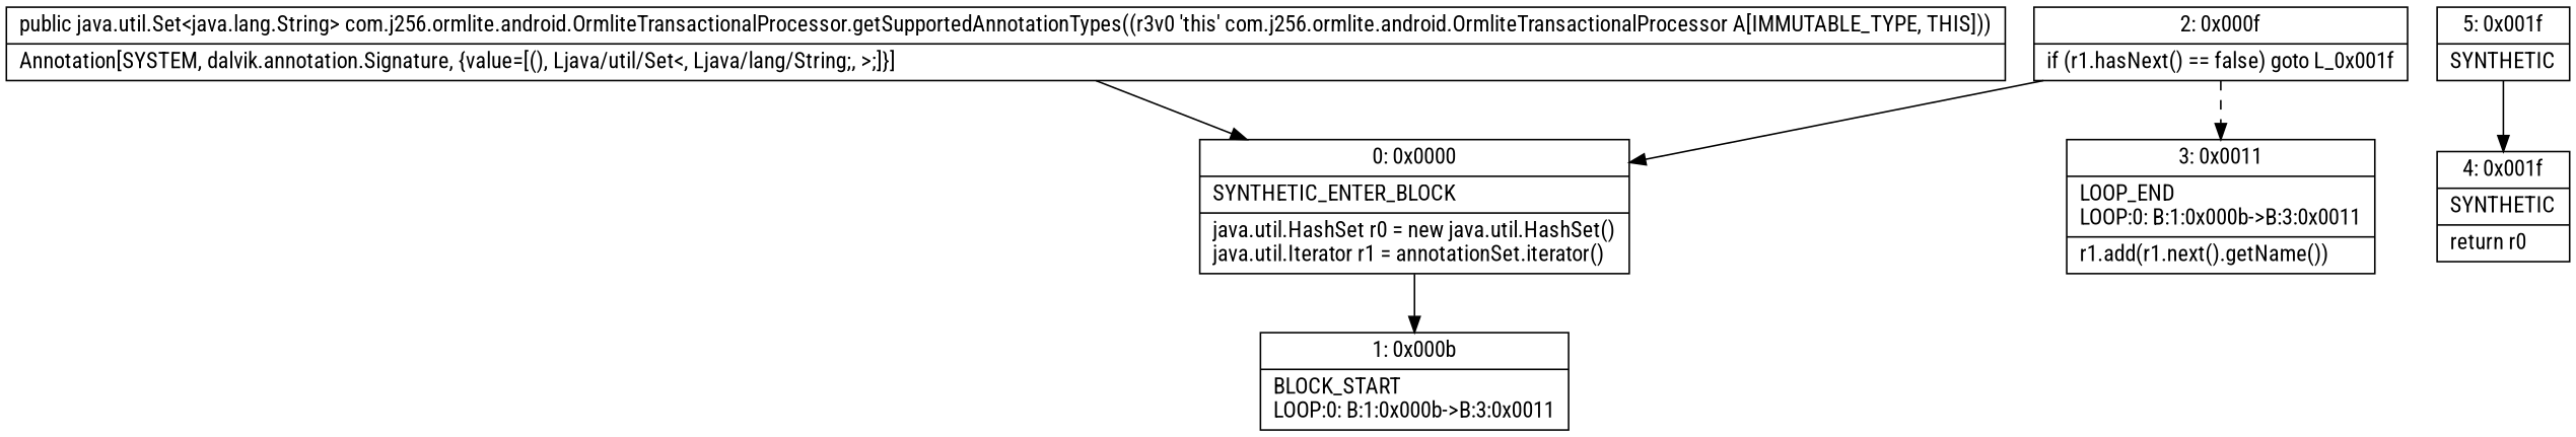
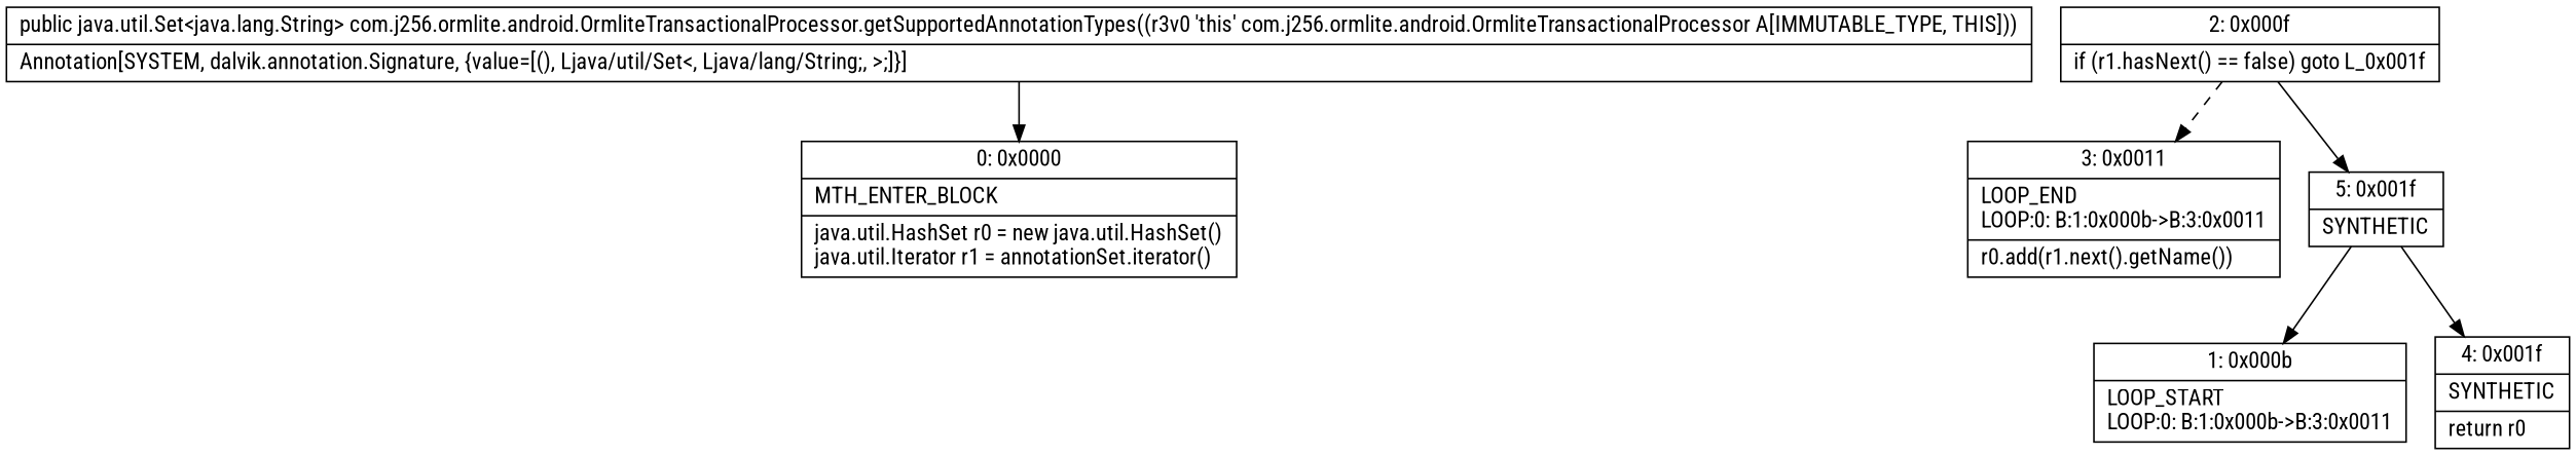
  digraph {
    fontname="Roboto Condensed"
    node [fontname="Roboto Condensed" shape=record]
    edge [fontname="Roboto Condensed"]
-   n1 [label="{0\:\ 0x0000|SYNTHETIC_ENTER_BLOCK\l|java.util.HashSet r0 = new java.util.HashSet()\ljava.util.Iterator r1 = annotationSet.iterator()\l}"]
-   n2 [label="{1\:\ 0x000b|BLOCK_START\lLOOP:0: B:1:0x000b\-\>B:3:0x0011\l}"]
+   n1 [label="{0\:\ 0x0000|MTH_ENTER_BLOCK\l|java.util.HashSet r0 = new java.util.HashSet()\ljava.util.Iterator r1 = annotationSet.iterator()\l}"]
+   n2 [label="{1\:\ 0x000b|LOOP_START\lLOOP:0: B:1:0x000b\-\>B:3:0x0011\l}"]
    n3 [label="{2\:\ 0x000f|if (r1.hasNext() == false) goto L_0x001f\l}"]
-   n4 [label="{3\:\ 0x0011|LOOP_END\lLOOP:0: B:1:0x000b\-\>B:3:0x0011\l|r1.add(r1.next().getName())\l}"]
+   n4 [label="{3\:\ 0x0011|LOOP_END\lLOOP:0: B:1:0x000b\-\>B:3:0x0011\l|r0.add(r1.next().getName())\l}"]
    n5 [label="{5\:\ 0x001f|SYNTHETIC\l}"]
    n6 [label="{4\:\ 0x001f|SYNTHETIC\l|return r0\l}"]
    n7 [label="{public java.util.Set\<java.lang.String\> com.j256.ormlite.android.OrmliteTransactionalProcessor.getSupportedAnnotationTypes((r3v0 'this' com.j256.ormlite.android.OrmliteTransactionalProcessor A[IMMUTABLE_TYPE, THIS]))  | Annotation[SYSTEM, dalvik.annotation.Signature, \{value=[(), Ljava\/util\/Set\<, Ljava\/lang\/String;, \>;]\}]\l}"]
-   n1 -> n2
+   n5 -> n2
    n3 -> n4 [style=dashed]
-   n3 -> n1
+   n3 -> n5
    n5 -> n6
    n7 -> n1
  }
